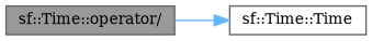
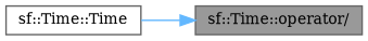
  digraph {
    rankdir=LR
    fontname="DejaVu Serif"
    node [fontname="DejaVu Serif" fontsize=10 shape=box style=filled]
    n1 [color=gray40 fillcolor=grey60 fontcolor=black height=0.2 label="sf::Time::operator/" width=0.4]
    n2 [color=grey40 fillcolor=white height=0.2 label="sf::Time::Time" width=0.4]
-   n1 -> n2 [color=steelblue1 fontname="DejaVu Serif" fontsize=10 labelfontname=Helvetica labelfontsize=10 style=solid]
+   n2 -> n1 [color=steelblue1 fontname="DejaVu Serif" fontsize=10 labelfontname=Helvetica labelfontsize=10 style=solid]
  }
